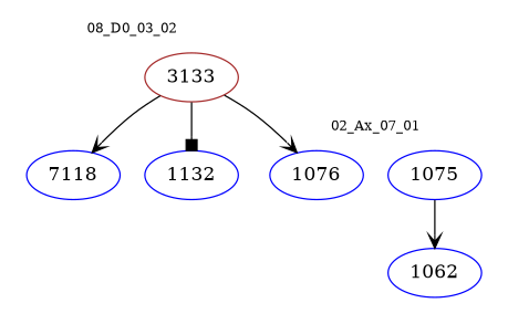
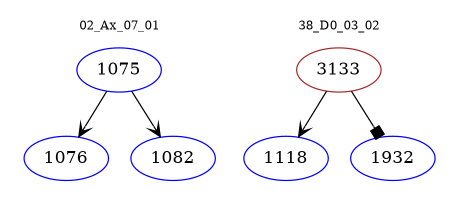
  digraph {
    node [color=blue]
    edge [arrowhead=vee color=black]
    n1 [label=1075]
    n2 [label=1076]
-   n3 [label=1062]
+   n3 [label=1082]
    n4 [color=brown label=3133]
-   n5 [label=7118]
-   n6 [label=1132]
+   n5 [label=1118]
+   n6 [label=1932]
    subgraph cluster_1 {
      color=white
      fontsize=10
      label="02_Ax_07_01"
      n1
      n2
      n3
    }
    subgraph cluster_2 {
      color=white
      fontsize=10
-     label="08_D0_03_02"
+     label="38_D0_03_02"
      n4
      n5
      n6
    }
-   n4 -> n2
+   n1 -> n2
    n1 -> n3
    n4 -> n5
    n4 -> n6 [arrowhead=box]
  }
